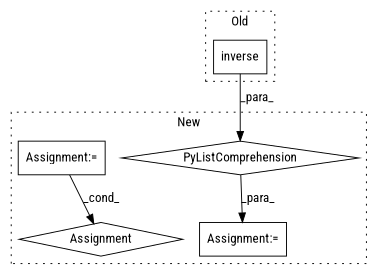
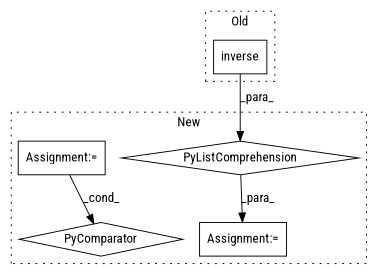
  digraph {
    fontname="Roboto Condensed"
    node [a=7 fontname="Roboto Condensed" l=33 s=2660 shape=box]
    edge [fontname="Roboto Condensed"]
    n1 [a=109 l=119 label=PyListComprehension s=2582 shape=diamond]
-   n2 [a=113 label=Assignment shape=diamond]
+   n2 [a=113 label=PyComparator shape=diamond]
    n3 [label="Assignment:="]
    n4 [l=1 label="Assignment:=" s=2543]
    n5 [a=32 l=9 label=inverse s=6627]
    subgraph cluster_1 {
      label=New
      style=dotted
      n1
      n2
      n3
      n4
    }
    subgraph cluster_2 {
      label=Old
      style=dotted
      n5
    }
    n1 -> n4 [label=_para_]
    n3 -> n2 [label=_cond_]
    n5 -> n1 [label=_para_]
  }
